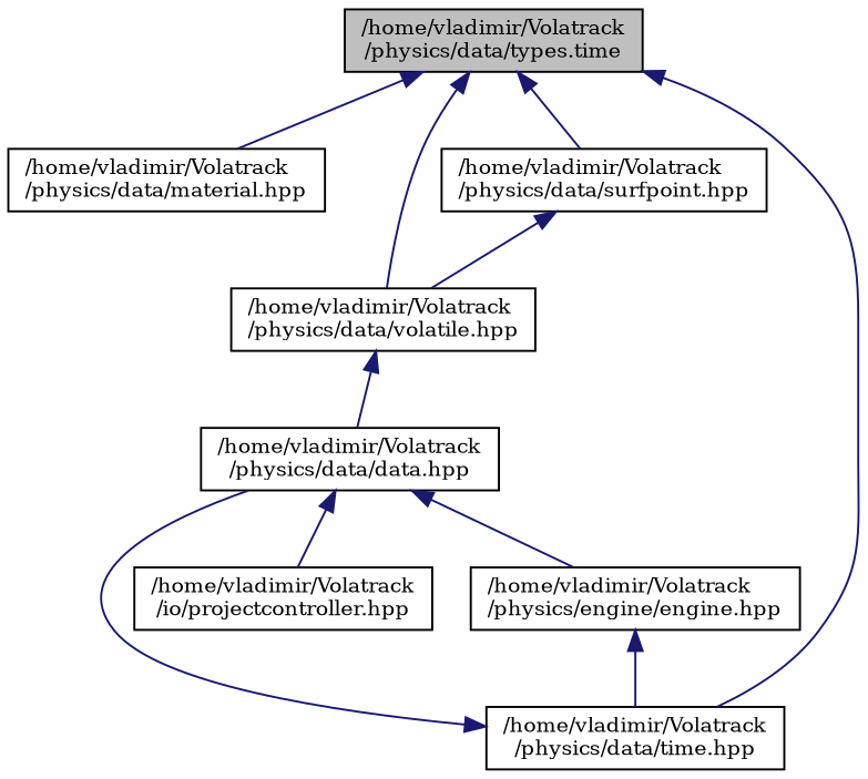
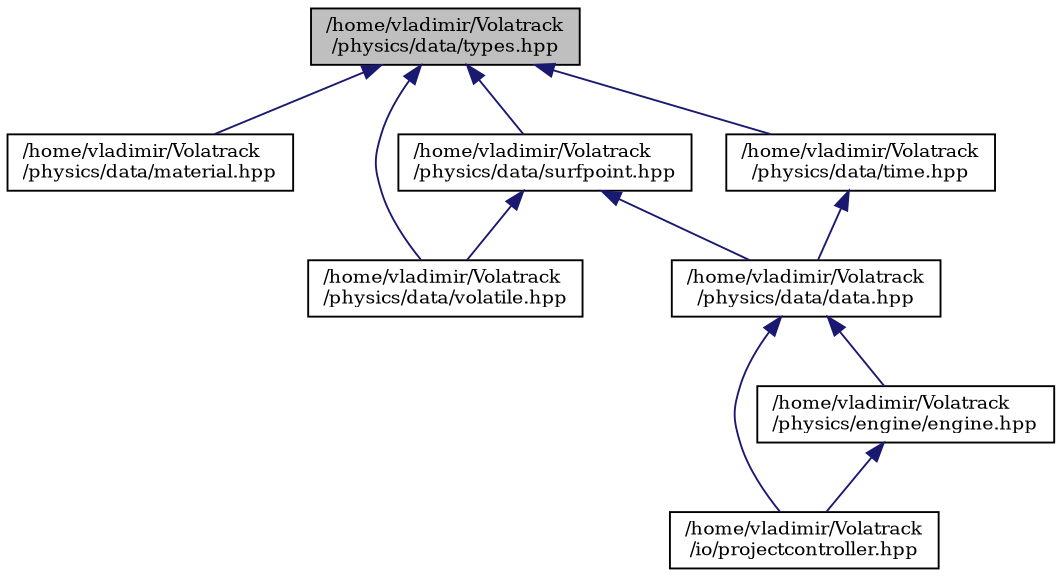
  digraph {
    fontname="DejaVu Serif"
    node [color=black fillcolor=white fontname="DejaVu Serif" fontsize=10 shape=record style=filled]
    edge [color=midnightblue dir=back fontname="DejaVu Serif" fontsize=10 labelfontname=Helvetica labelfontsize=10 style=solid]
-   n1 [fillcolor=grey75 fontcolor=black height=0.2 label="/home/vladimir/Volatrack\l/physics/data/types.time" width=0.4]
+   n1 [fillcolor=grey75 fontcolor=black height=0.2 label="/home/vladimir/Volatrack\l/physics/data/types.hpp" width=0.4]
    n2 [height=0.2 label="/home/vladimir/Volatrack\l/physics/data/material.hpp" width=0.4]
    n3 [height=0.2 label="/home/vladimir/Volatrack\l/physics/data/volatile.hpp" width=0.4]
    n4 [height=0.2 label="/home/vladimir/Volatrack\l/physics/data/surfpoint.hpp" width=0.4]
    n5 [height=0.2 label="/home/vladimir/Volatrack\l/physics/data/time.hpp" width=0.4]
    n6 [height=0.2 label="/home/vladimir/Volatrack\l/physics/data/data.hpp" width=0.4]
    n7 [height=0.2 label="/home/vladimir/Volatrack\l/io/projectcontroller.hpp" width=0.4]
    n8 [height=0.2 label="/home/vladimir/Volatrack\l/physics/engine/engine.hpp" width=0.4]
    n1 -> n2
    n1 -> n3
    n1 -> n4
    n1 -> n5
-   n3 -> n6
+   n4 -> n6
    n4 -> n3
    n5 -> n6
    n6 -> n7
    n6 -> n8
-   n8 -> n5
+   n8 -> n7
  }
